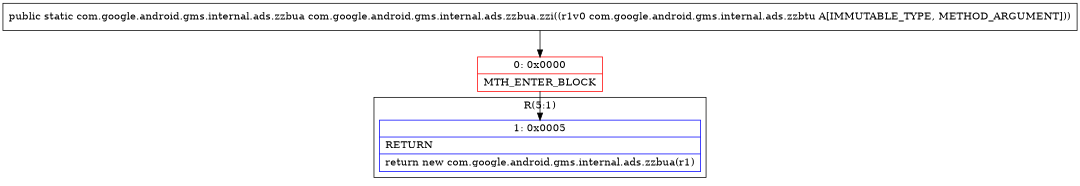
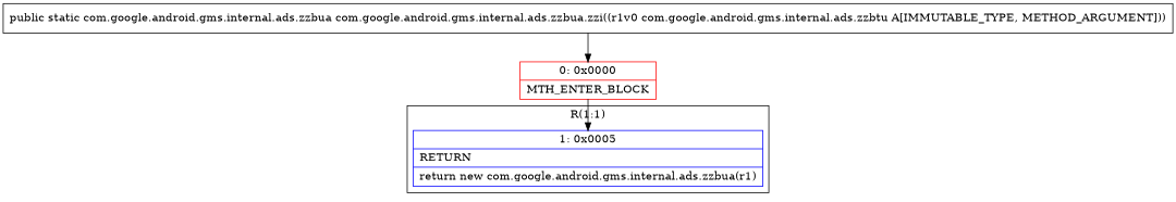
  digraph {
    node [shape=record]
    n1 [color=blue label="{1\:\ 0x0005|RETURN\l|return new com.google.android.gms.internal.ads.zzbua(r1)\l}"]
    n2 [color=red label="{0\:\ 0x0000|MTH_ENTER_BLOCK\l}"]
    n3 [label="{public static com.google.android.gms.internal.ads.zzbua com.google.android.gms.internal.ads.zzbua.zzi((r1v0 com.google.android.gms.internal.ads.zzbtu A[IMMUTABLE_TYPE, METHOD_ARGUMENT])) }"]
    subgraph cluster_1 {
-     label="R(5:1)"
+     label="R(1:1)"
      n1
    }
    n2 -> n1
    n3 -> n2
  }
